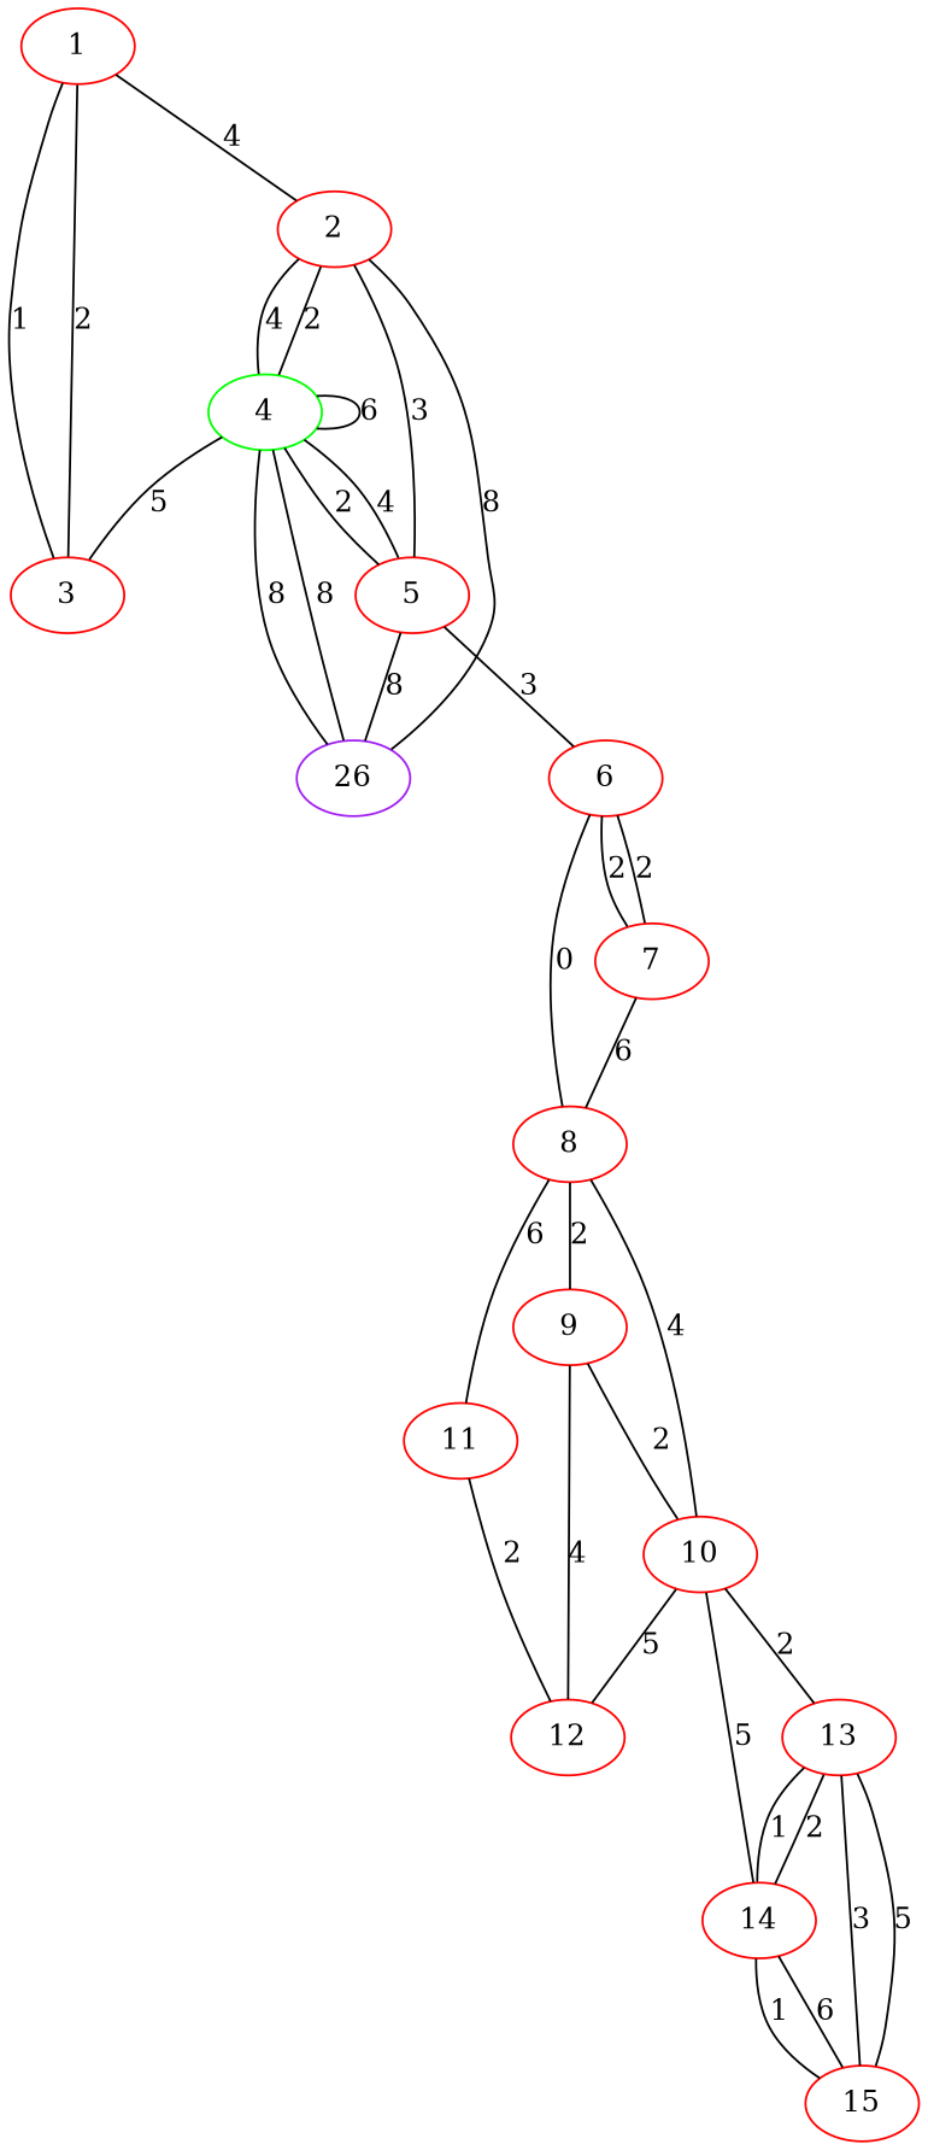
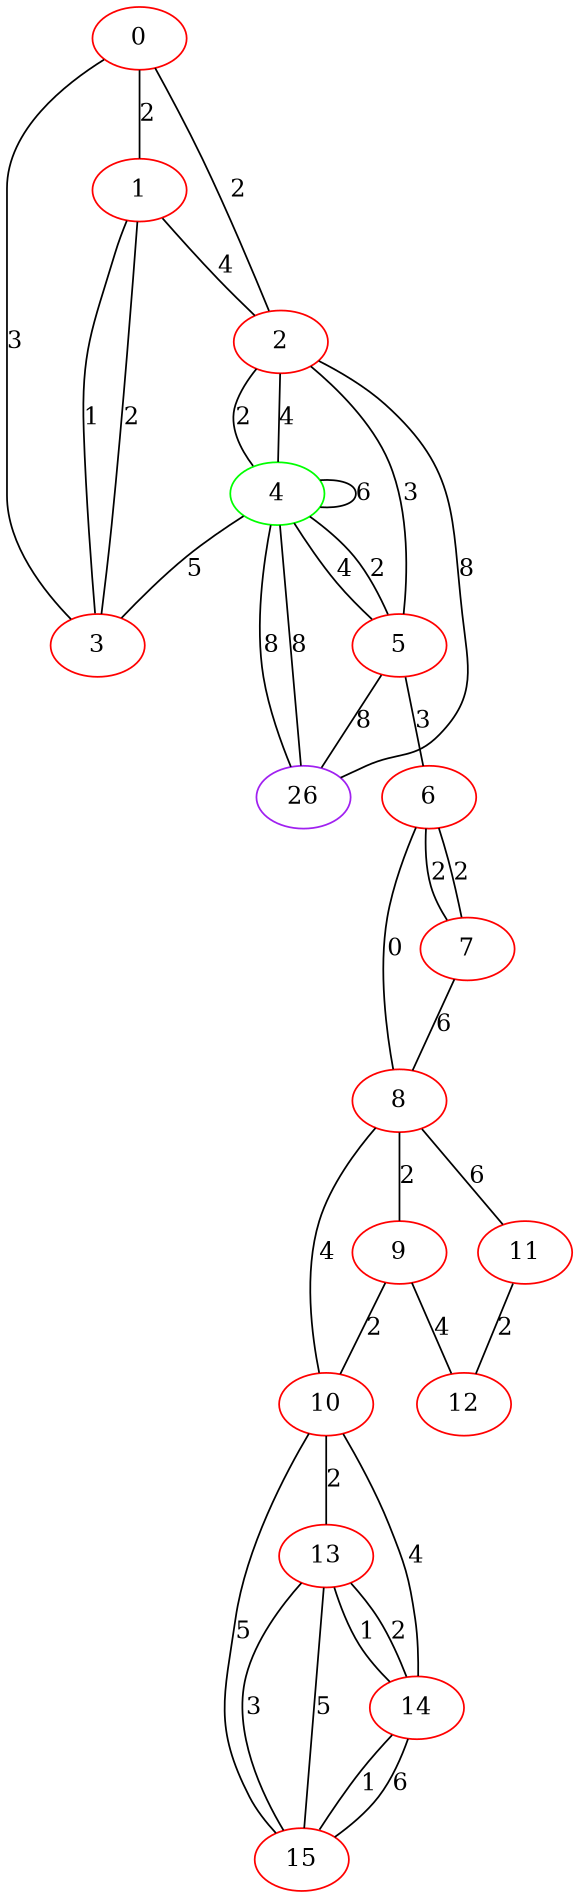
  graph {
    node [color=red weight=1]
+   0
    1
    2
    3
    4 [color=green weight=2]
    5
    n7 [color=purple label=26 weight=4]
    6
    7
    8
    9
    10
    11
    12
    13
    14
    15
+   0 -- 1 [label=2]
+   0 -- 2 [label=2]
+   0 -- 3 [label=3]
    1 -- 2 [label=4]
    1 -- 3 [label=1]
    1 -- 3 [label=2]
    2 -- 4 [label=2]
    2 -- 4 [label=4]
    2 -- 5 [label=3]
    2 -- n7 [label=8]
    4 -- 3 [label=5]
    4 -- 4 [label=6]
    4 -- 5 [label=4]
    4 -- 5 [label=2]
    4 -- n7 [label=8]
    4 -- n7 [label=8]
    5 -- n7 [label=8]
    5 -- 6 [label=3]
    6 -- 7 [label=2]
    6 -- 7 [label=2]
    6 -- 8 [label=0]
    7 -- 8 [label=6]
    8 -- 9 [label=2]
    8 -- 10 [label=4]
    8 -- 11 [label=6]
    9 -- 10 [label=2]
    9 -- 12 [label=4]
    10 -- 13 [label=2]
-   10 -- 14 [label=5]
-   10 -- 12 [label=5]
+   10 -- 14 [label=4]
+   10 -- 15 [label=5]
    11 -- 12 [label=2]
    13 -- 14 [label=2]
    13 -- 14 [label=1]
    13 -- 15 [label=3]
    13 -- 15 [label=5]
    14 -- 15 [label=1]
    14 -- 15 [label=6]
  }
